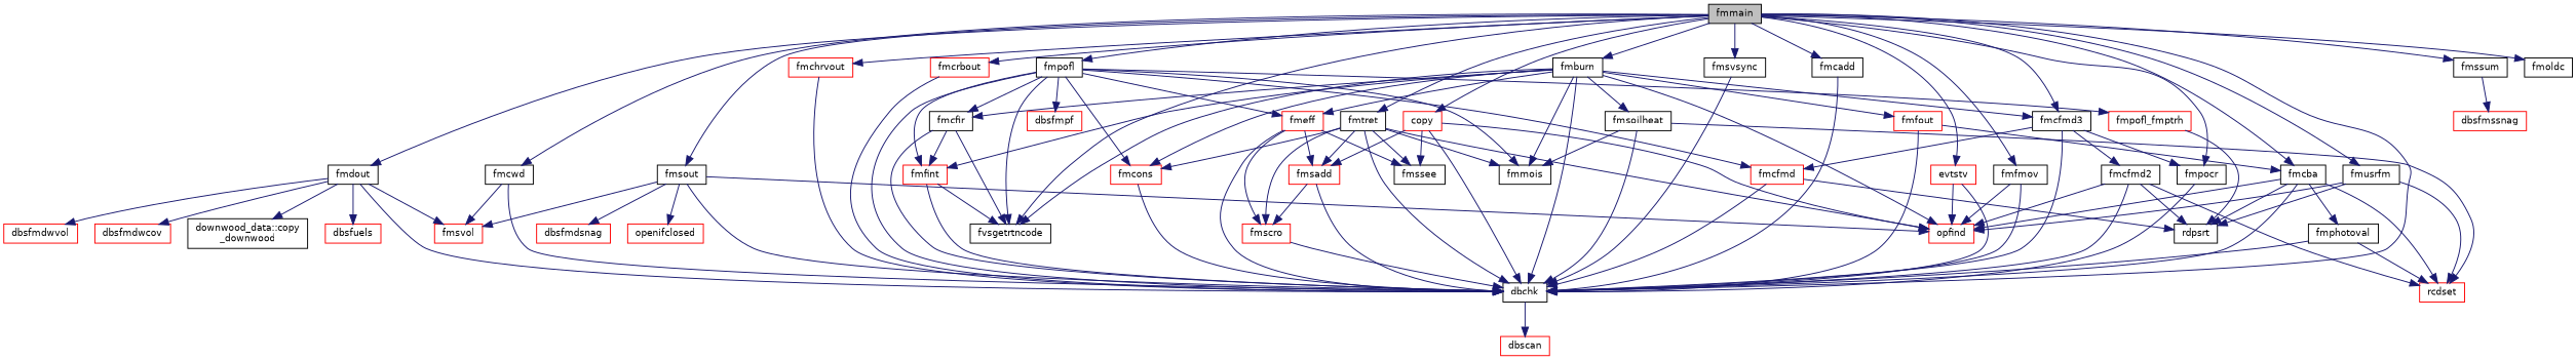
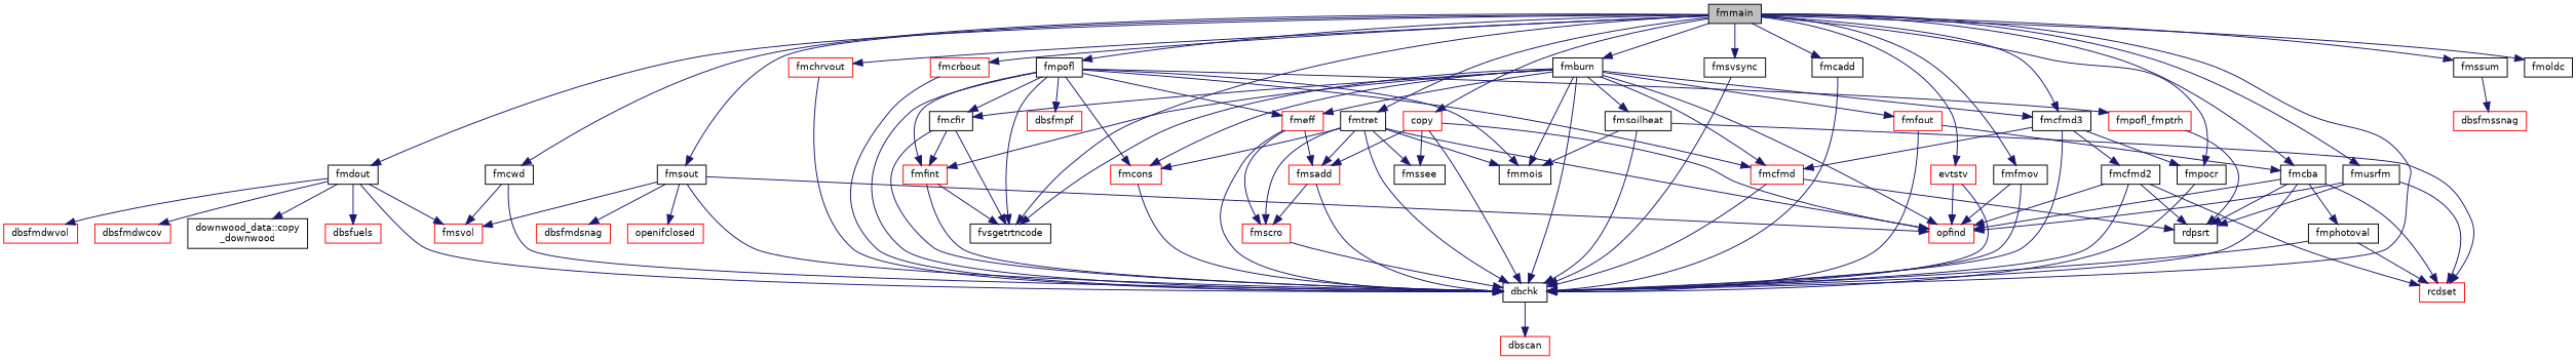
  digraph {
    rankdir=TB
    node [color=black fillcolor=white fontname=Helvetica fontsize=10 shape=record style=filled]
    edge [color=midnightblue fontname=Helvetica fontsize=10 labelfontname=Helvetica labelfontsize=10 style=solid]
    n1 [fillcolor=grey75 fontcolor=black height=0.2 label=fmmain width=0.4]
    n2 [height=0.2 label=dbchk width=0.4]
    n3 [height=0.2 label=fmcba width=0.4]
    n4 [height=0.2 label=fmtret width=0.4]
    n5 [height=0.2 label=fmfmov width=0.4]
    n6 [height=0.2 label=fmusrfm width=0.4]
    n7 [height=0.2 label=fmburn width=0.4]
    n8 [height=0.2 label=fmcfmd3 width=0.4]
    n9 [height=0.2 label=fmpocr width=0.4]
    n10 [height=0.2 label=fvsgetrtncode width=0.4]
    n11 [height=0.2 label=fmsout width=0.4]
    n12 [height=0.2 label=fmssum width=0.4]
    n13 [height=0.2 label=fmpofl width=0.4]
    n14 [height=0.2 label=fmdout width=0.4]
    n15 [color=red height=0.2 label=fmcrbout width=0.4]
    n16 [color=red height=0.2 label=fmchrvout width=0.4]
    n17 [color=red height=0.2 label=evtstv width=0.4]
    n18 [color=red height=0.2 label=copy width=0.4]
    n19 [height=0.2 label=fmcwd width=0.4]
    n20 [height=0.2 label=fmcadd width=0.4]
    n21 [height=0.2 label=fmoldc width=0.4]
    n22 [height=0.2 label=fmsvsync width=0.4]
    n23 [color=red height=0.2 label=dbscan width=0.4]
    n24 [height=0.2 label=rdpsrt width=0.4]
    n25 [color=red height=0.2 label=rcdset width=0.4]
    n26 [color=red height=0.2 label=opfind width=0.4]
    n27 [height=0.2 label=fmphotoval width=0.4]
    n28 [height=0.2 label=fmmois width=0.4]
    n29 [color=red height=0.2 label=fmcons width=0.4]
    n30 [height=0.2 label=fmssee width=0.4]
    n31 [color=red height=0.2 label=fmscro width=0.4]
    n32 [color=red height=0.2 label=fmsadd width=0.4]
    n33 [color=red height=0.2 label=fmfout width=0.4]
    n34 [color=red height=0.2 label=fmcfmd width=0.4]
    n35 [color=red height=0.2 label=fmfint width=0.4]
    n36 [height=0.2 label=fmcfir width=0.4]
    n37 [height=0.2 label=fmsoilheat width=0.4]
    n38 [color=red height=0.2 label=fmeff width=0.4]
    n39 [height=0.2 label=fmcfmd2 width=0.4]
    n40 [color=red height=0.2 label=fmsvol width=0.4]
    n41 [color=red height=0.2 label=dbsfmdsnag width=0.4]
    n42 [color=red height=0.2 label=openifclosed width=0.4]
    n43 [color=red height=0.2 label=dbsfmssnag width=0.4]
    n44 [color=red height=0.2 label=fmpofl_fmptrh width=0.4]
    n45 [color=red height=0.2 label=dbsfmpf width=0.4]
    n46 [height=0.2 label="downwood_data::copy\l_downwood" width=0.4]
    n47 [color=red height=0.2 label=dbsfuels width=0.4]
    n48 [color=red height=0.2 label=dbsfmdwvol width=0.4]
    n49 [color=red height=0.2 label=dbsfmdwcov width=0.4]
    n1 -> n2
    n1 -> n3
    n1 -> n4
    n1 -> n5
    n1 -> n6
    n1 -> n7
    n1 -> n8
    n1 -> n9
    n1 -> n10
    n1 -> n11
    n1 -> n12
    n1 -> n13
    n1 -> n14
    n1 -> n15
    n1 -> n16
    n1 -> n17
    n1 -> n18
    n1 -> n19
    n1 -> n20
    n1 -> n21
    n1 -> n22
    n2 -> n23
    n3 -> n2
    n3 -> n24
    n3 -> n25
    n3 -> n26
    n3 -> n27
    n4 -> n2
    n4 -> n26
    n4 -> n28
    n4 -> n29
    n4 -> n30
    n4 -> n31
    n4 -> n32
    n5 -> n2
    n5 -> n26
    n6 -> n24
    n6 -> n25
    n6 -> n26
    n7 -> n2
    n7 -> n8
    n7 -> n10
    n7 -> n26
    n7 -> n28
    n7 -> n29
    n7 -> n33
+   n7 -> n34
    n7 -> n35
    n7 -> n36
    n7 -> n37
    n7 -> n38
    n8 -> n2
    n8 -> n9
    n8 -> n34
    n8 -> n39
    n9 -> n2
    n11 -> n2
    n11 -> n26
    n11 -> n40
    n11 -> n41
    n11 -> n42
    n12 -> n43
    n13 -> n2
    n13 -> n10
    n13 -> n28
    n13 -> n29
    n13 -> n34
    n13 -> n35
    n13 -> n36
    n13 -> n38
    n13 -> n44
    n13 -> n45
    n14 -> n2
    n14 -> n40
    n14 -> n46
    n14 -> n47
    n14 -> n48
    n14 -> n49
    n15 -> n2
    n16 -> n2
    n17 -> n2
    n17 -> n26
    n18 -> n2
    n18 -> n26
    n18 -> n30
    n18 -> n32
    n19 -> n2
    n19 -> n40
    n20 -> n2
    n22 -> n2
    n27 -> n2
    n27 -> n25
    n29 -> n2
    n31 -> n2
    n32 -> n2
    n32 -> n31
    n33 -> n2
    n33 -> n3
    n34 -> n2
    n34 -> n24
    n35 -> n2
    n35 -> n10
    n36 -> n2
    n36 -> n10
    n36 -> n35
    n37 -> n2
    n37 -> n25
    n37 -> n28
    n38 -> n2
-   n38 -> n30
    n38 -> n31
    n38 -> n32
    n39 -> n2
    n39 -> n24
    n39 -> n25
    n39 -> n26
    n44 -> n24
  }
